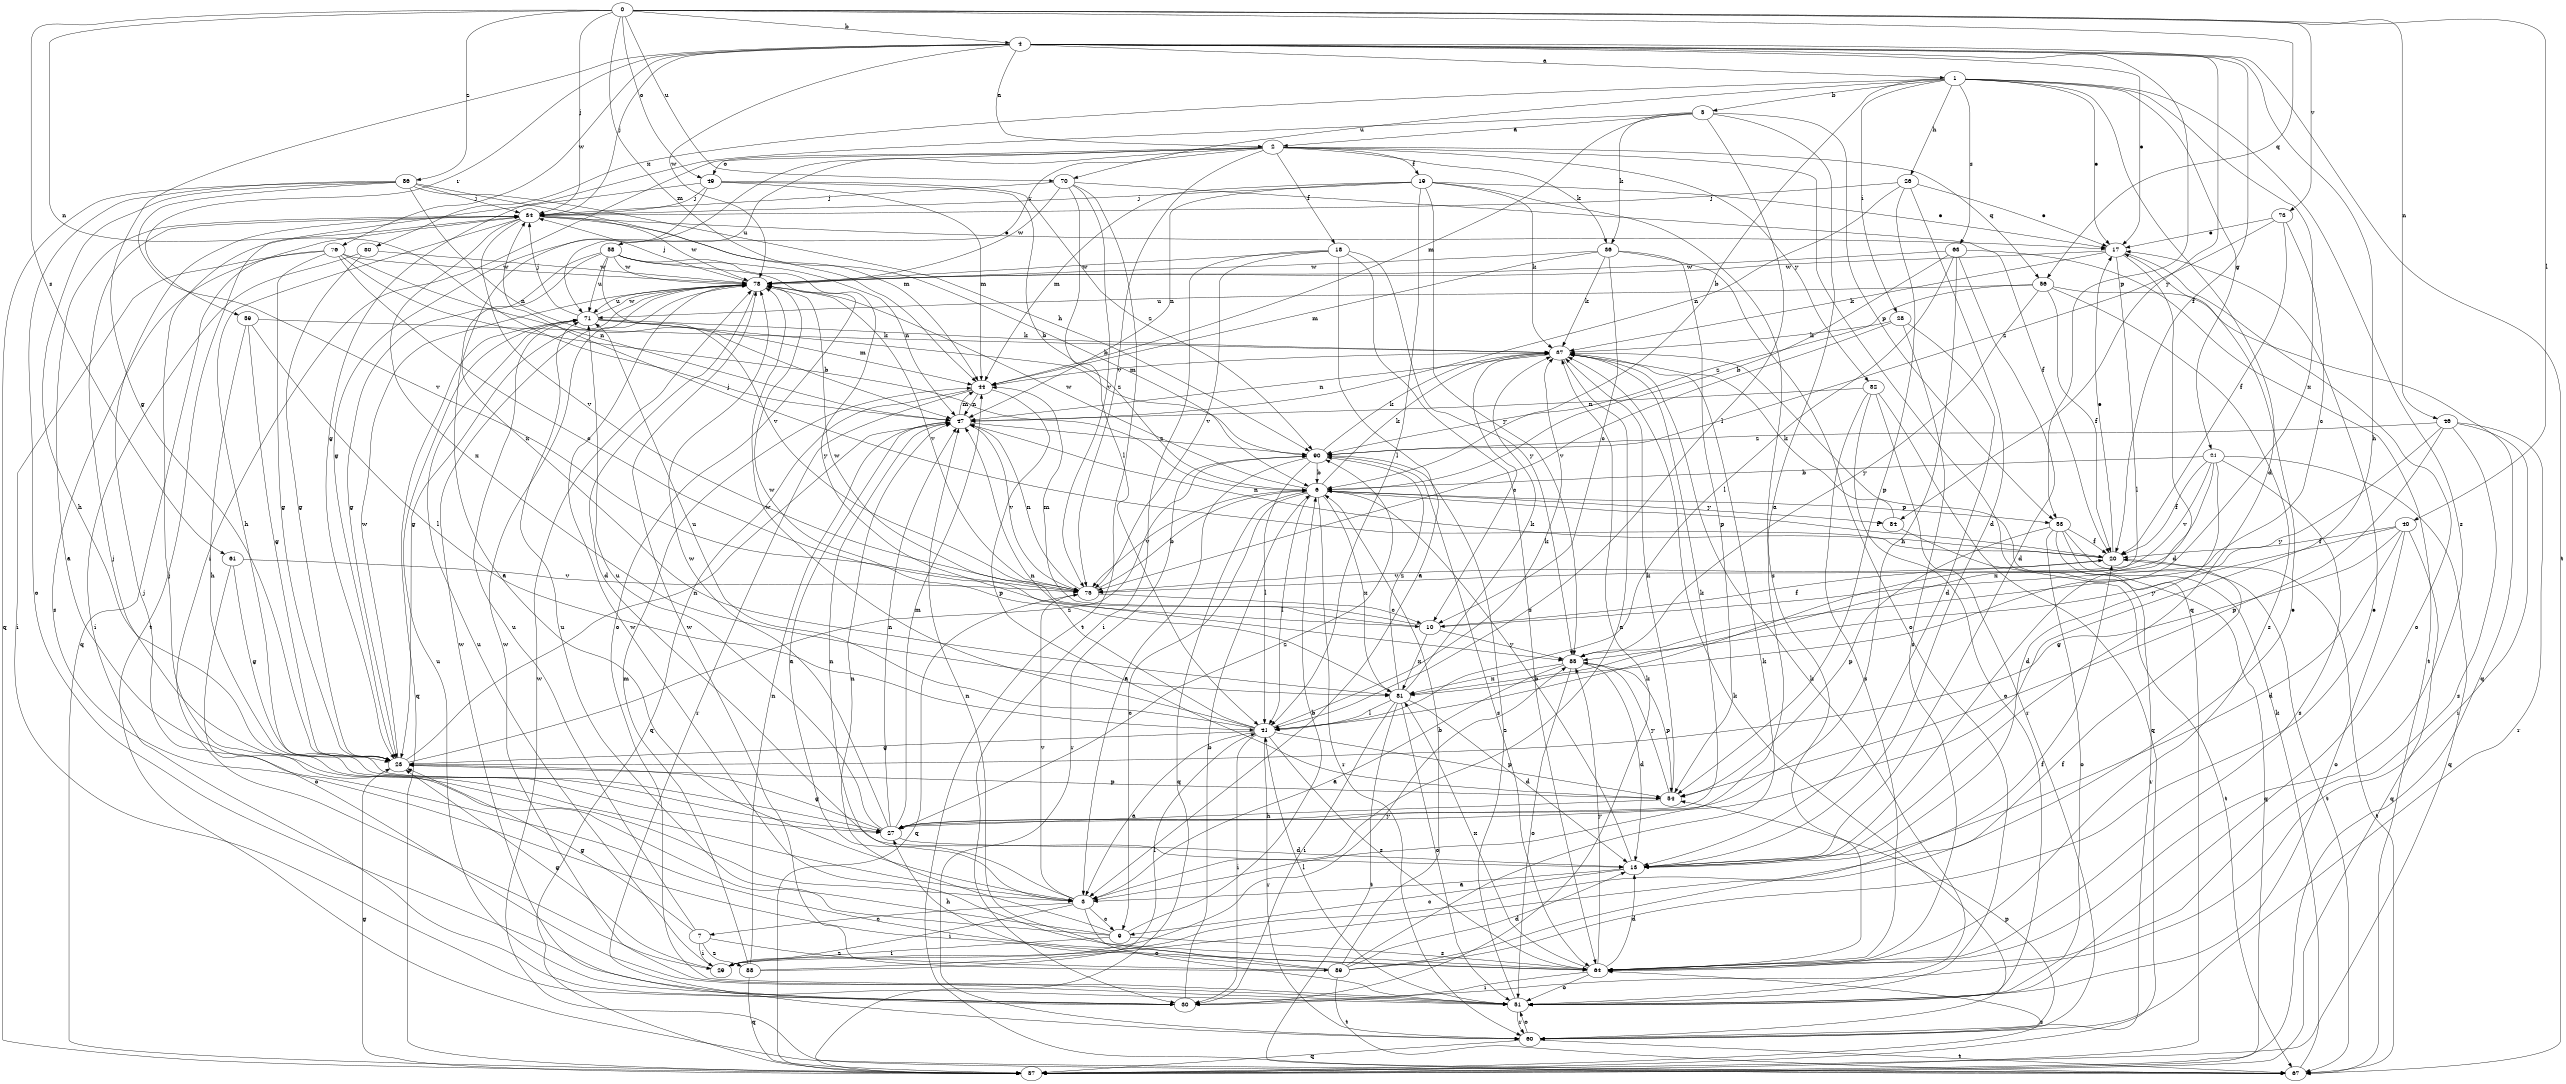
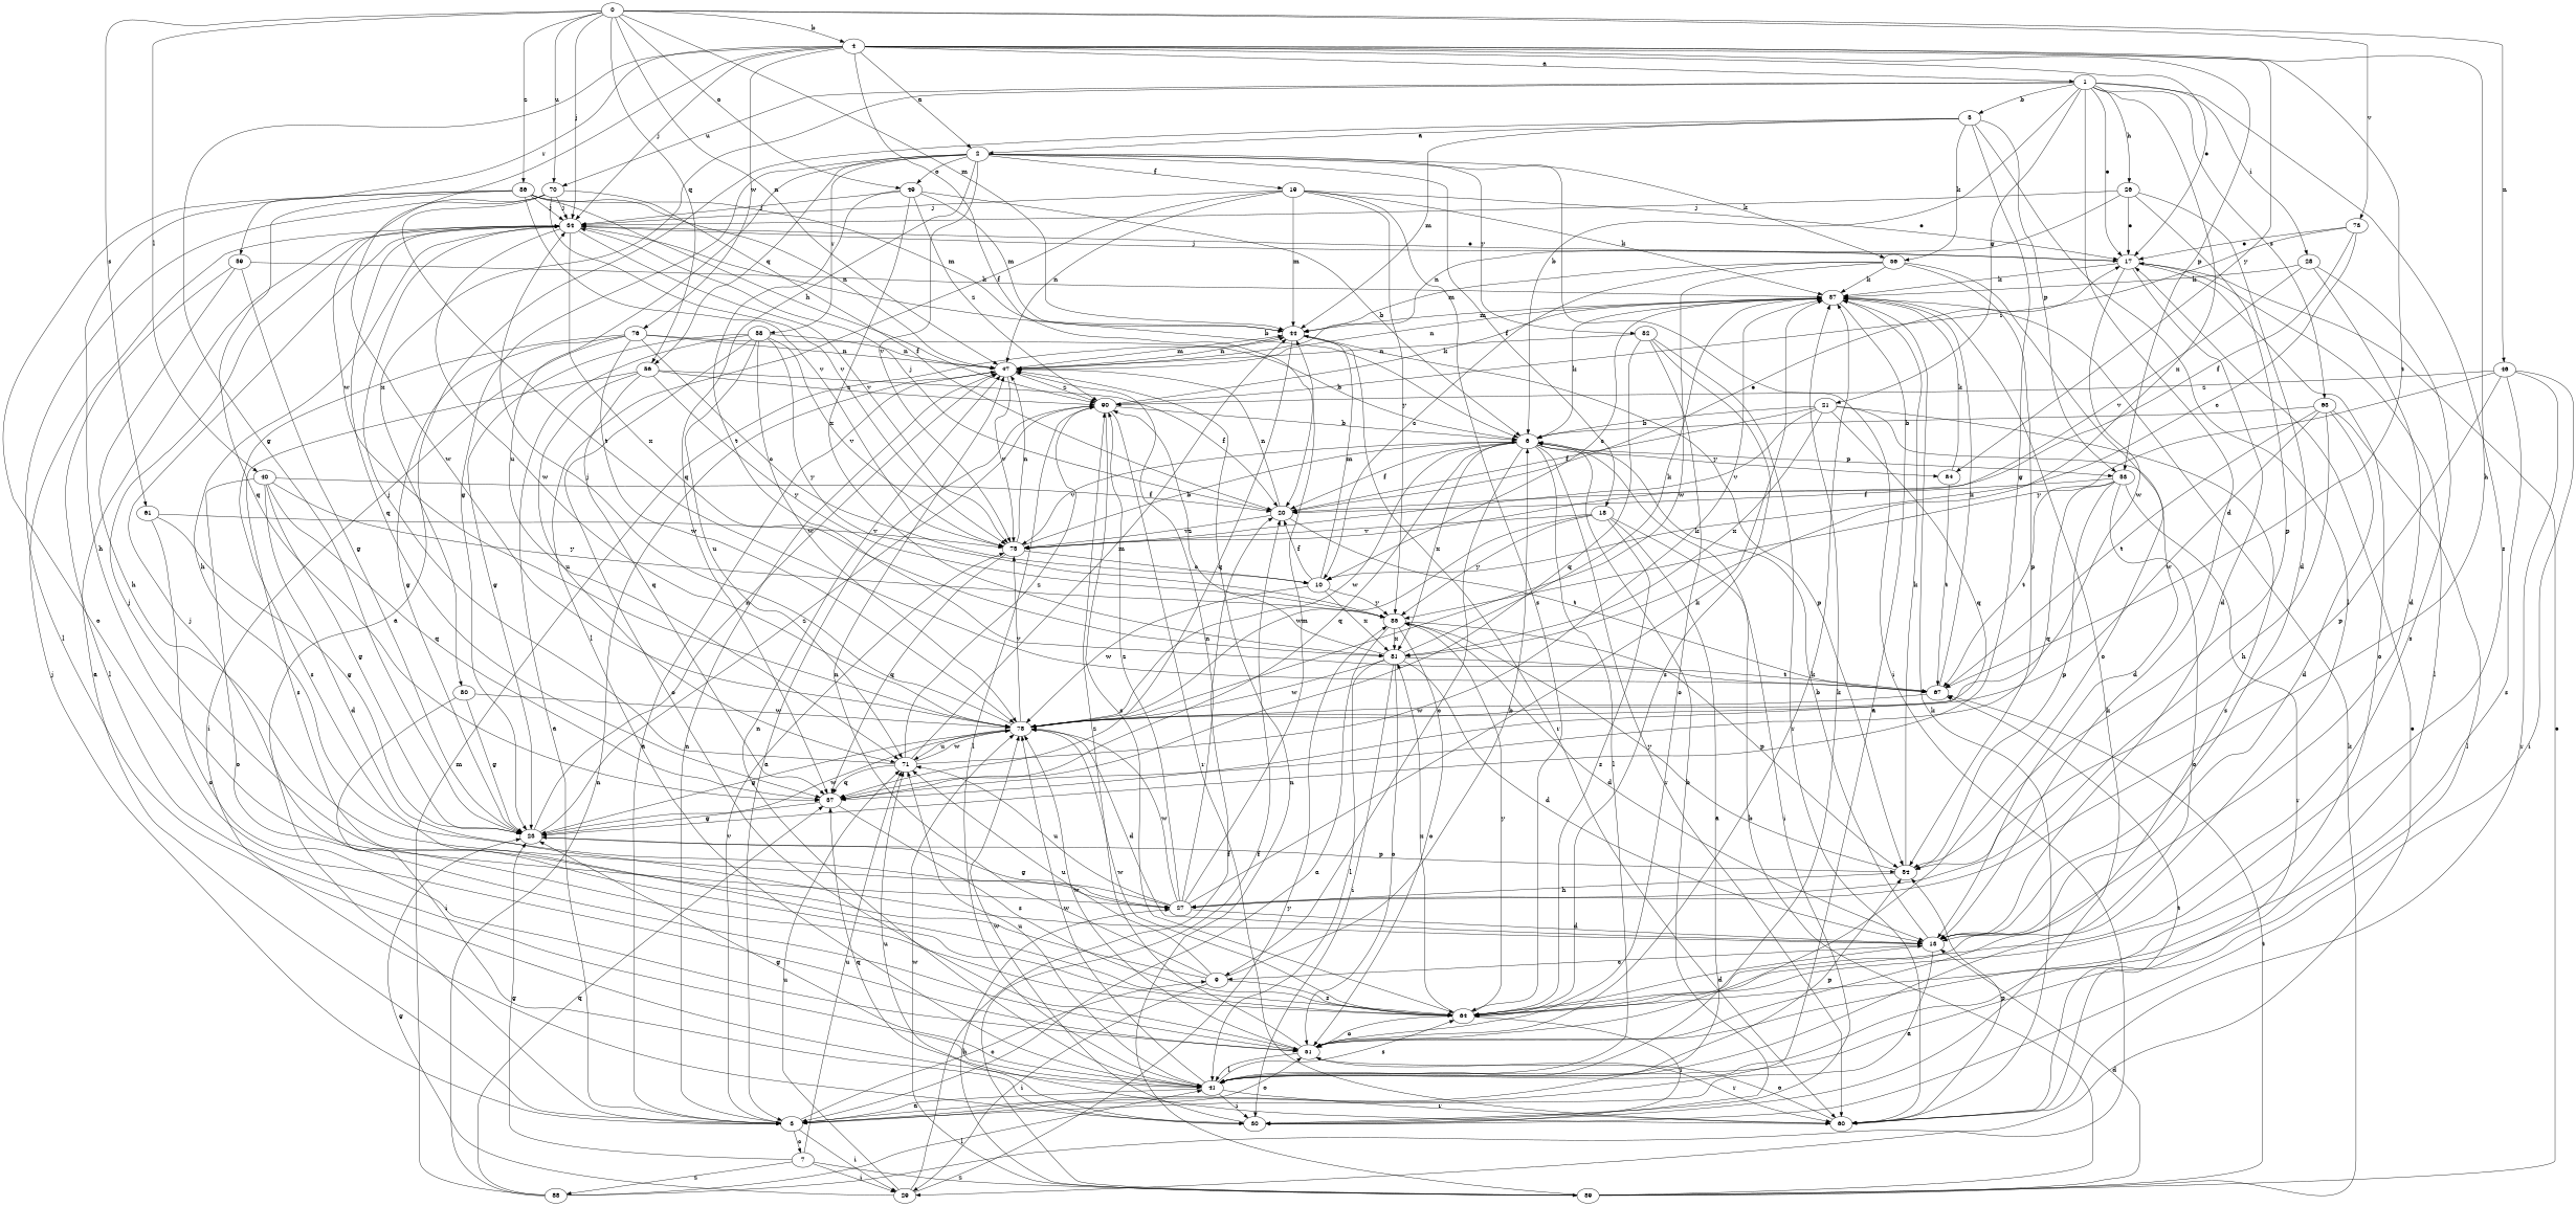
  strict digraph {
    0
    4
    34
    40
    44
    46
    47
    49
    56
    61
    70
    73
    86
    1
    17
    2
    23
    20
    27
    53
    59
    67
    76
    78
    84
    6
    81
    57
    75
    3
    13
    51
    85
    60
    54
    64
    30
    90
    71
    41
    10
    5
    21
    26
    28
    63
    80
    36
    9
    37
    18
    19
    29
    58
    82
    7
    88
    89
    0 -> 4 [label=b]
    0 -> 34 [label=j]
    0 -> 40 [label=l]
    0 -> 44 [label=m]
    0 -> 46 [label=n]
    0 -> 47 [label=n]
    0 -> 49 [label=o]
    0 -> 56 [label=q]
    0 -> 61 [label=s]
    0 -> 70 [label=u]
    0 -> 73 [label=v]
    0 -> 86 [label=z]
    4 -> 34 [label=j]
    4 -> 1 [label=a]
    4 -> 17 [label=e]
    4 -> 2 [label=a]
    4 -> 23 [label=g]
    4 -> 20 [label=f]
    4 -> 27 [label=h]
    4 -> 53 [label=p]
    4 -> 59 [label=r]
    4 -> 67 [label=t]
    4 -> 76 [label=w]
    4 -> 78 [label=w]
    4 -> 84 [label=y]
    34 -> 17 [label=e]
    34 -> 27 [label=h]
    34 -> 78 [label=w]
    34 -> 6 [label=b]
    34 -> 81 [label=x]
    34 -> 57 [label=q]
    34 -> 75 [label=v]
    34 -> 3 [label=a]
    40 -> 23 [label=g]
    40 -> 20 [label=f]
    40 -> 57 [label=q]
    40 -> 13 [label=d]
    40 -> 51 [label=o]
    40 -> 85 [label=y]
    44 -> 47 [label=n]
    44 -> 57 [label=q]
    44 -> 60 [label=r]
    44 -> 54 [label=p]
    46 -> 85 [label=y]
    46 -> 60 [label=r]
    46 -> 54 [label=p]
    46 -> 64 [label=s]
    46 -> 30 [label=i]
    46 -> 90 [label=z]
    47 -> 44 [label=m]
    47 -> 75 [label=v]
    47 -> 3 [label=a]
    47 -> 90 [label=z]
    49 -> 34 [label=j]
    49 -> 44 [label=m]
    49 -> 67 [label=t]
    49 -> 6 [label=b]
    49 -> 81 [label=x]
    49 -> 90 [label=z]
    56 -> 20 [label=f]
    56 -> 57 [label=q]
    56 -> 85 [label=y]
    56 -> 64 [label=s]
    56 -> 90 [label=z]
    56 -> 71 [label=u]
    61 -> 23 [label=g]
    61 -> 75 [label=v]
    61 -> 51 [label=o]
    70 -> 34 [label=j]
    70 -> 20 [label=f]
    70 -> 67 [label=t]
    70 -> 78 [label=w]
    70 -> 75 [label=v]
    70 -> 41 [label=l]
    73 -> 17 [label=e]
    73 -> 20 [label=f]
-   73 -> 90 [label=z]
+   73 -> 90 [label=i]
    73 -> 10 [label=c]
    86 -> 34 [label=j]
    86 -> 44 [label=m]
    86 -> 47 [label=n]
    86 -> 27 [label=h]
    86 -> 57 [label=q]
    86 -> 75 [label=v]
    86 -> 51 [label=o]
    86 -> 90 [label=h]
    1 -> 70 [label=u]
    1 -> 17 [label=e]
    1 -> 6 [label=b]
    1 -> 81 [label=x]
    1 -> 13 [label=d]
    1 -> 64 [label=s]
    1 -> 5 [label=b]
    1 -> 21 [label=g]
    1 -> 26 [label=h]
    1 -> 28 [label=i]
    1 -> 63 [label=s]
    1 -> 80 [label=x]
+   17 -> 34 [label=j]
    17 -> 78 [label=w]
    17 -> 13 [label=d]
    17 -> 51 [label=o]
    17 -> 41 [label=l]
    17 -> 37 [label=k]
    2 -> 49 [label=o]
    2 -> 56 [label=q]
    2 -> 23 [label=g]
    2 -> 57 [label=q]
    2 -> 75 [label=v]
    2 -> 71 [label=u]
    2 -> 36 [label=k]
    2 -> 18 [label=f]
    2 -> 19 [label=f]
    2 -> 29 [label=i]
    2 -> 58 [label=r]
    2 -> 82 [label=y]
    23 -> 47 [label=n]
    23 -> 78 [label=w]
    23 -> 54 [label=p]
    23 -> 90 [label=z]
    20 -> 34 [label=j]
    20 -> 47 [label=n]
    20 -> 17 [label=e]
    20 -> 67 [label=t]
    20 -> 75 [label=v]
    27 -> 44 [label=m]
    27 -> 47 [label=n]
    27 -> 23 [label=g]
    27 -> 78 [label=w]
    27 -> 13 [label=d]
    27 -> 90 [label=z]
    27 -> 71 [label=u]
    27 -> 37 [label=k]
    53 -> 20 [label=f]
    53 -> 67 [label=t]
    53 -> 57 [label=q]
    53 -> 51 [label=o]
    53 -> 60 [label=r]
    53 -> 54 [label=p]
    59 -> 23 [label=g]
    59 -> 27 [label=h]
    59 -> 41 [label=l]
    59 -> 37 [label=k]
    67 -> 78 [label=w]
    67 -> 37 [label=k]
    76 -> 47 [label=n]
    76 -> 23 [label=g]
    76 -> 78 [label=w]
    76 -> 6 [label=b]
    76 -> 64 [label=s]
    76 -> 30 [label=i]
    76 -> 10 [label=c]
    78 -> 34 [label=j]
    78 -> 23 [label=g]
    78 -> 75 [label=v]
    78 -> 13 [label=d]
    78 -> 71 [label=u]
    84 -> 67 [label=t]
    84 -> 37 [label=k]
    6 -> 20 [label=f]
    6 -> 53 [label=p]
    6 -> 78 [label=w]
    6 -> 84 [label=y]
    6 -> 81 [label=x]
    6 -> 57 [label=q]
    6 -> 75 [label=v]
    6 -> 60 [label=r]
    6 -> 41 [label=l]
    6 -> 9 [label=c]
    6 -> 37 [label=k]
    81 -> 67 [label=t]
    81 -> 78 [label=w]
    81 -> 13 [label=d]
    81 -> 51 [label=o]
    81 -> 30 [label=i]
    81 -> 90 [label=z]
    81 -> 41 [label=l]
    81 -> 37 [label=k]
    57 -> 23 [label=g]
    57 -> 64 [label=s]
    75 -> 47 [label=n]
    75 -> 6 [label=b]
    75 -> 57 [label=q]
    75 -> 10 [label=c]
    3 -> 34 [label=j]
    3 -> 47 [label=n]
    3 -> 75 [label=v]
    3 -> 51 [label=o]
    3 -> 9 [label=c]
    3 -> 29 [label=i]
    3 -> 7 [label=c]
    13 -> 6 [label=b]
    13 -> 3 [label=a]
    13 -> 9 [label=c]
    51 -> 78 [label=w]
    51 -> 60 [label=r]
    51 -> 90 [label=z]
    51 -> 41 [label=l]
    51 -> 37 [label=k]
    85 -> 81 [label=x]
    85 -> 3 [label=a]
    85 -> 13 [label=d]
    85 -> 51 [label=o]
    85 -> 54 [label=p]
    60 -> 67 [label=t]
    60 -> 57 [label=q]
    60 -> 51 [label=o]
    60 -> 54 [label=p]
    60 -> 37 [label=k]
    54 -> 27 [label=h]
    54 -> 85 [label=y]
    54 -> 37 [label=k]
    64 -> 34 [label=j]
    64 -> 78 [label=w]
    64 -> 81 [label=x]
    64 -> 13 [label=d]
    64 -> 51 [label=o]
    64 -> 85 [label=y]
    64 -> 30 [label=i]
    30 -> 78 [label=w]
    30 -> 6 [label=b]
    30 -> 71 [label=u]
    30 -> 37 [label=k]
    90 -> 6 [label=b]
    90 -> 3 [label=a]
    90 -> 60 [label=r]
    90 -> 64 [label=s]
    90 -> 41 [label=l]
    90 -> 37 [label=k]
    71 -> 34 [label=j]
    71 -> 44 [label=m]
    71 -> 78 [label=w]
    71 -> 57 [label=q]
    71 -> 90 [label=z]
    71 -> 37 [label=k]
    41 -> 47 [label=n]
    41 -> 23 [label=g]
    41 -> 78 [label=w]
    41 -> 3 [label=a]
    41 -> 60 [label=r]
    41 -> 54 [label=p]
    41 -> 64 [label=s]
    41 -> 30 [label=i]
    41 -> 71 [label=u]
    41 -> 37 [label=k]
    10 -> 44 [label=m]
    10 -> 20 [label=f]
    10 -> 78 [label=w]
    10 -> 81 [label=x]
    10 -> 85 [label=y]
    5 -> 44 [label=m]
    5 -> 2 [label=a]
    5 -> 23 [label=g]
    5 -> 53 [label=p]
    5 -> 3 [label=a]
    5 -> 41 [label=l]
    5 -> 36 [label=k]
    21 -> 20 [label=f]
    21 -> 6 [label=b]
    21 -> 81 [label=x]
    21 -> 57 [label=q]
    21 -> 75 [label=v]
    21 -> 13 [label=d]
    21 -> 64 [label=s]
    26 -> 34 [label=j]
    26 -> 47 [label=n]
    26 -> 17 [label=e]
    26 -> 13 [label=d]
    26 -> 54 [label=p]
    28 -> 75 [label=v]
    28 -> 13 [label=d]
    28 -> 64 [label=s]
    28 -> 37 [label=k]
    63 -> 27 [label=h]
    63 -> 67 [label=t]
    63 -> 78 [label=w]
    63 -> 6 [label=b]
    63 -> 13 [label=d]
    63 -> 41 [label=l]
    80 -> 23 [label=g]
    80 -> 78 [label=w]
    80 -> 30 [label=i]
    36 -> 44 [label=m]
    36 -> 78 [label=w]
    36 -> 51 [label=o]
    36 -> 54 [label=p]
    36 -> 10 [label=c]
    36 -> 37 [label=k]
    9 -> 34 [label=j]
    9 -> 47 [label=n]
    9 -> 6 [label=b]
    9 -> 64 [label=s]
    9 -> 71 [label=u]
    9 -> 29 [label=i]
    37 -> 44 [label=m]
    37 -> 47 [label=n]
    37 -> 3 [label=a]
    37 -> 10 [label=c]
    18 -> 78 [label=w]
    18 -> 75 [label=v]
    18 -> 3 [label=a]
    18 -> 85 [label=y]
    18 -> 64 [label=s]
    18 -> 30 [label=i]
    19 -> 34 [label=j]
    19 -> 44 [label=m]
    19 -> 47 [label=n]
    19 -> 17 [label=e]
    19 -> 85 [label=y]
    19 -> 64 [label=s]
    19 -> 41 [label=l]
    19 -> 37 [label=k]
    29 -> 23 [label=g]
    29 -> 20 [label=f]
    29 -> 85 [label=y]
    29 -> 71 [label=u]
    58 -> 47 [label=n]
    58 -> 23 [label=g]
    58 -> 78 [label=w]
    58 -> 75 [label=v]
    58 -> 3 [label=a]
    58 -> 51 [label=o]
    58 -> 85 [label=y]
    58 -> 71 [label=u]
    82 -> 47 [label=n]
    82 -> 57 [label=q]
    82 -> 51 [label=o]
    82 -> 60 [label=r]
    82 -> 64 [label=s]
    7 -> 23 [label=g]
    7 -> 71 [label=u]
    7 -> 29 [label=i]
    7 -> 88 [label=z]
    7 -> 89 [label=z]
    88 -> 44 [label=m]
    88 -> 47 [label=n]
    88 -> 17 [label=e]
    88 -> 57 [label=q]
    88 -> 41 [label=l]
    89 -> 47 [label=n]
    89 -> 17 [label=e]
    89 -> 20 [label=f]
    89 -> 27 [label=h]
    89 -> 67 [label=t]
    89 -> 78 [label=w]
    89 -> 6 [label=b]
    89 -> 13 [label=d]
    89 -> 37 [label=k]
  }
